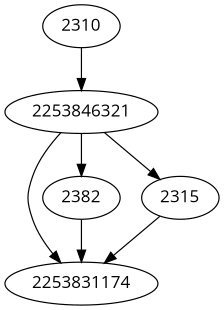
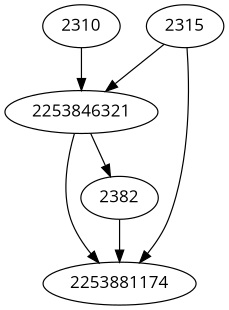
  strict digraph {
    fontname="Open Sans"
    node [fontname="Open Sans"]
    edge [fontname="Open Sans"]
    2310
    2253846321
-   2253831174
+   2253831174 [label=2253881174]
    n4 [label=2382]
    2315
    2310 -> 2253846321
    2253846321 -> 2253831174
    2253846321 -> n4
    n4 -> 2253831174
-   2253846321 -> 2315
+   2315 -> 2253846321
    2315 -> 2253831174
  }
